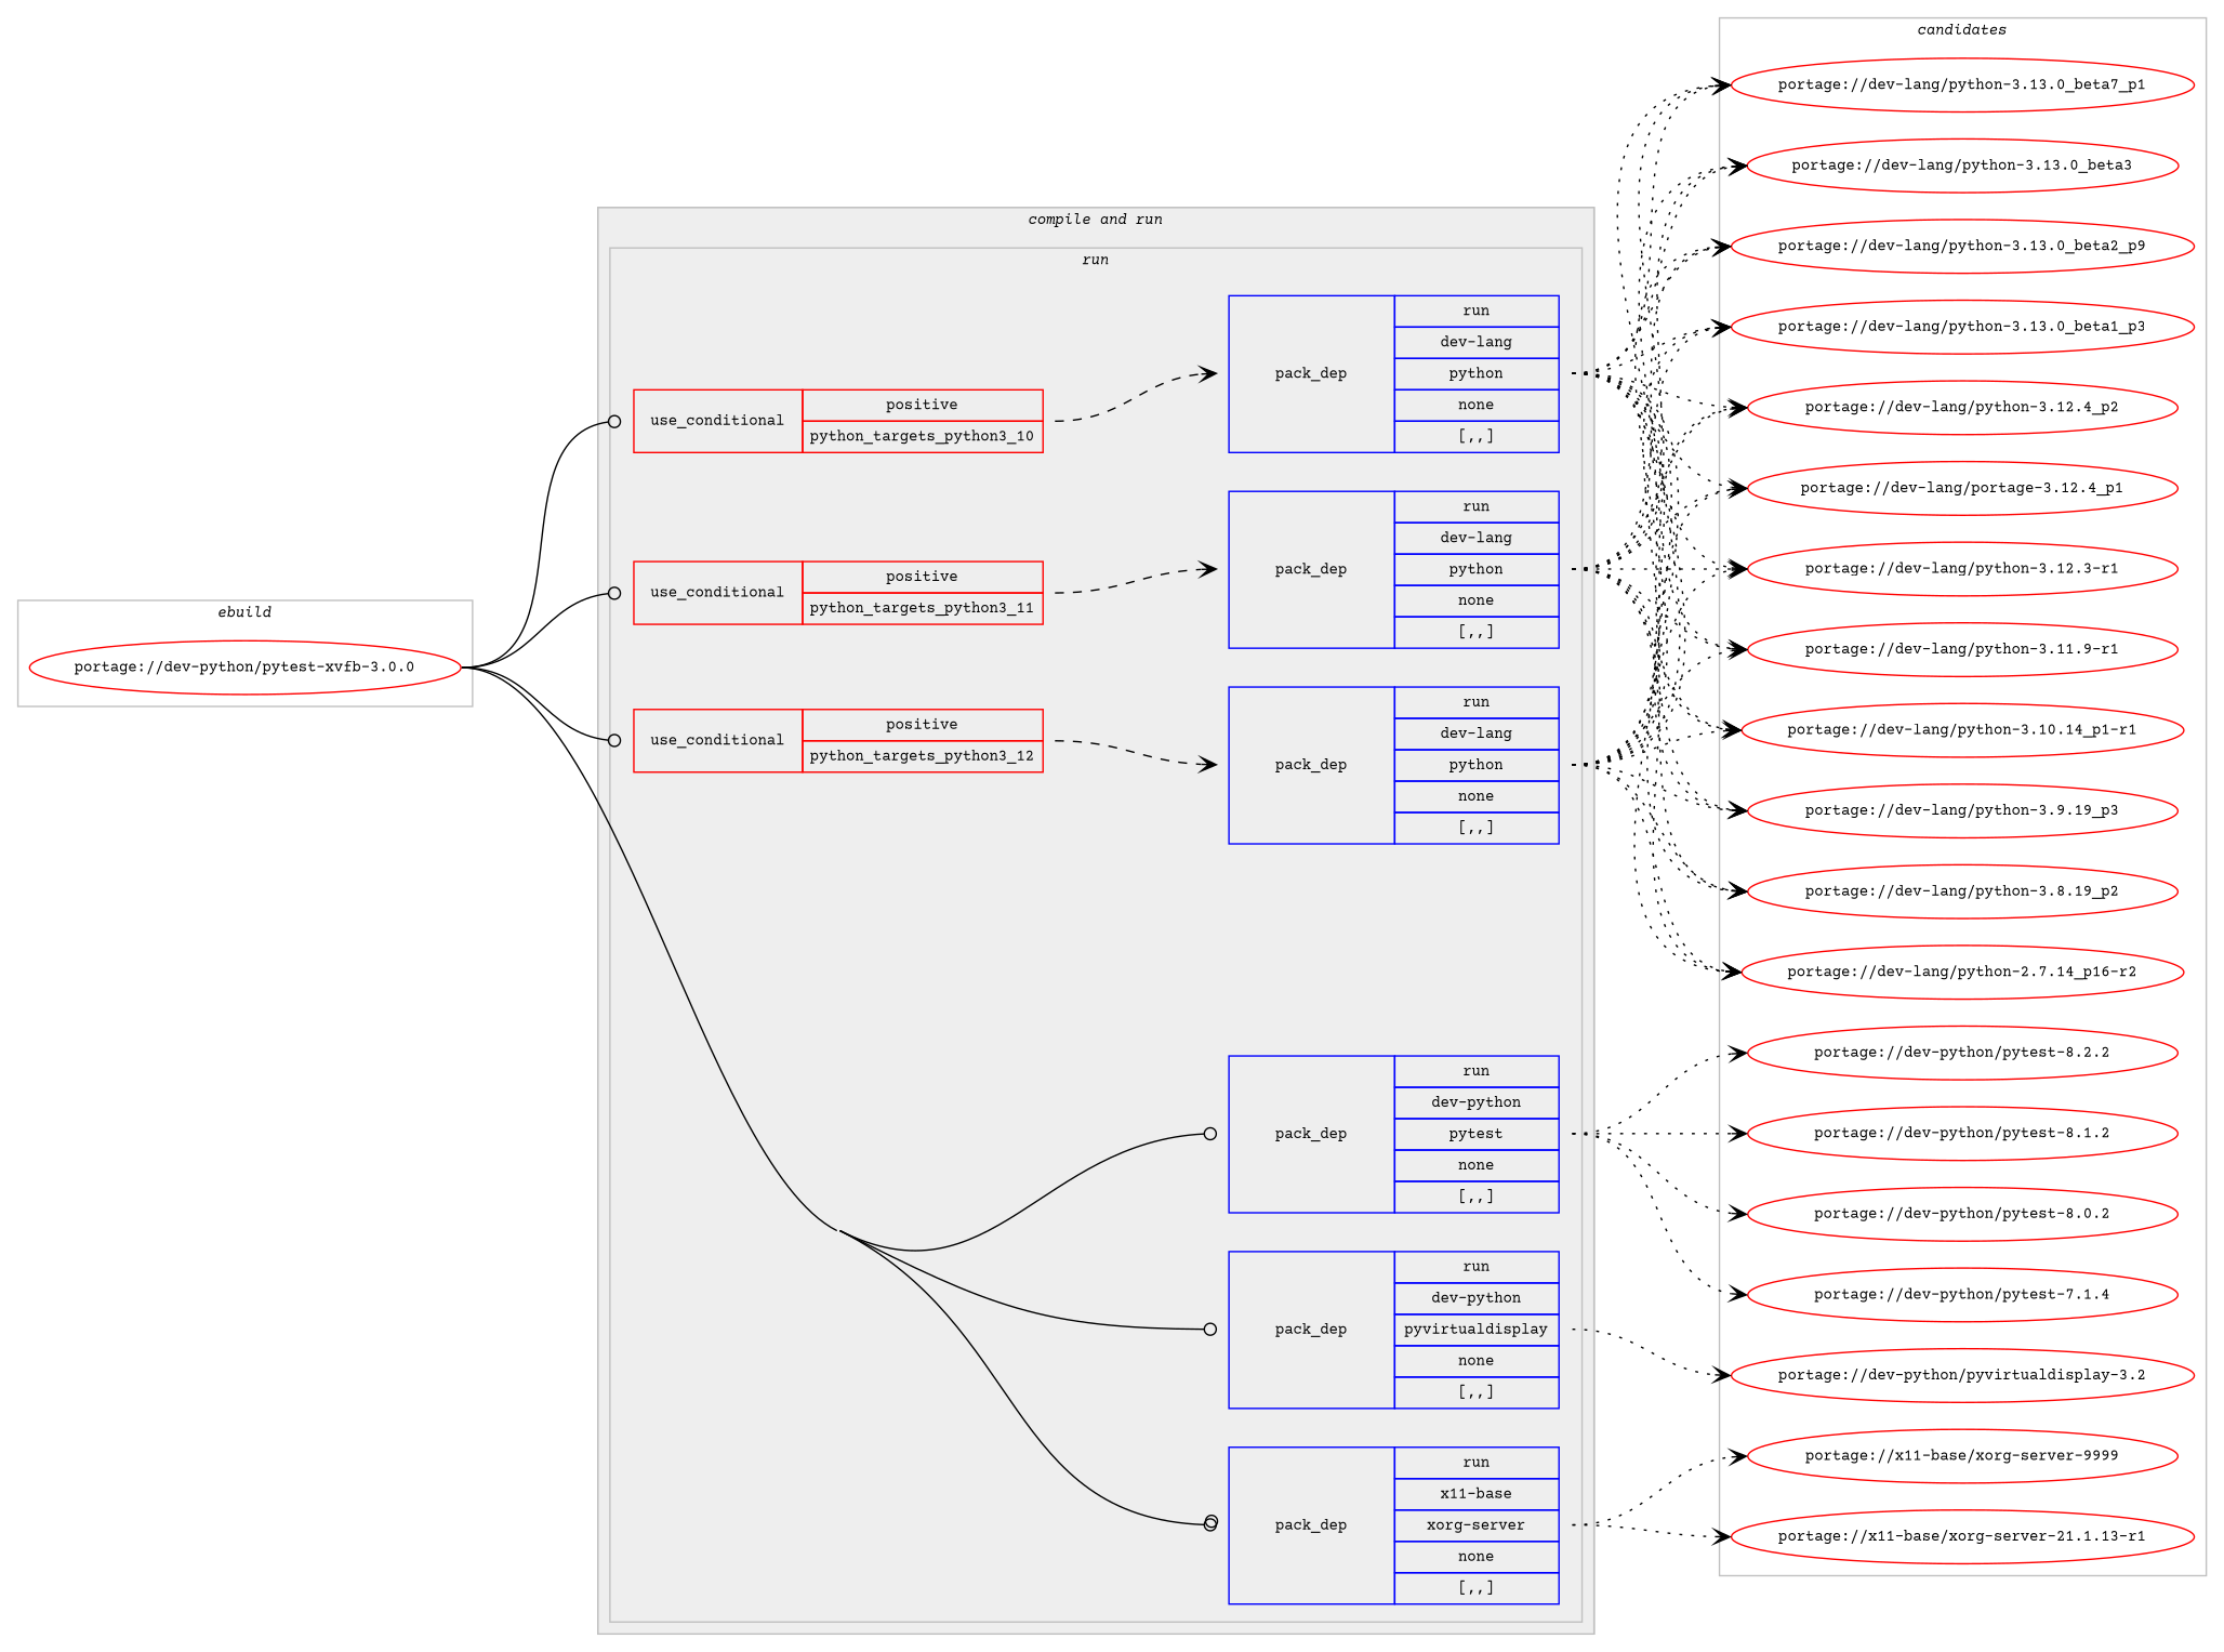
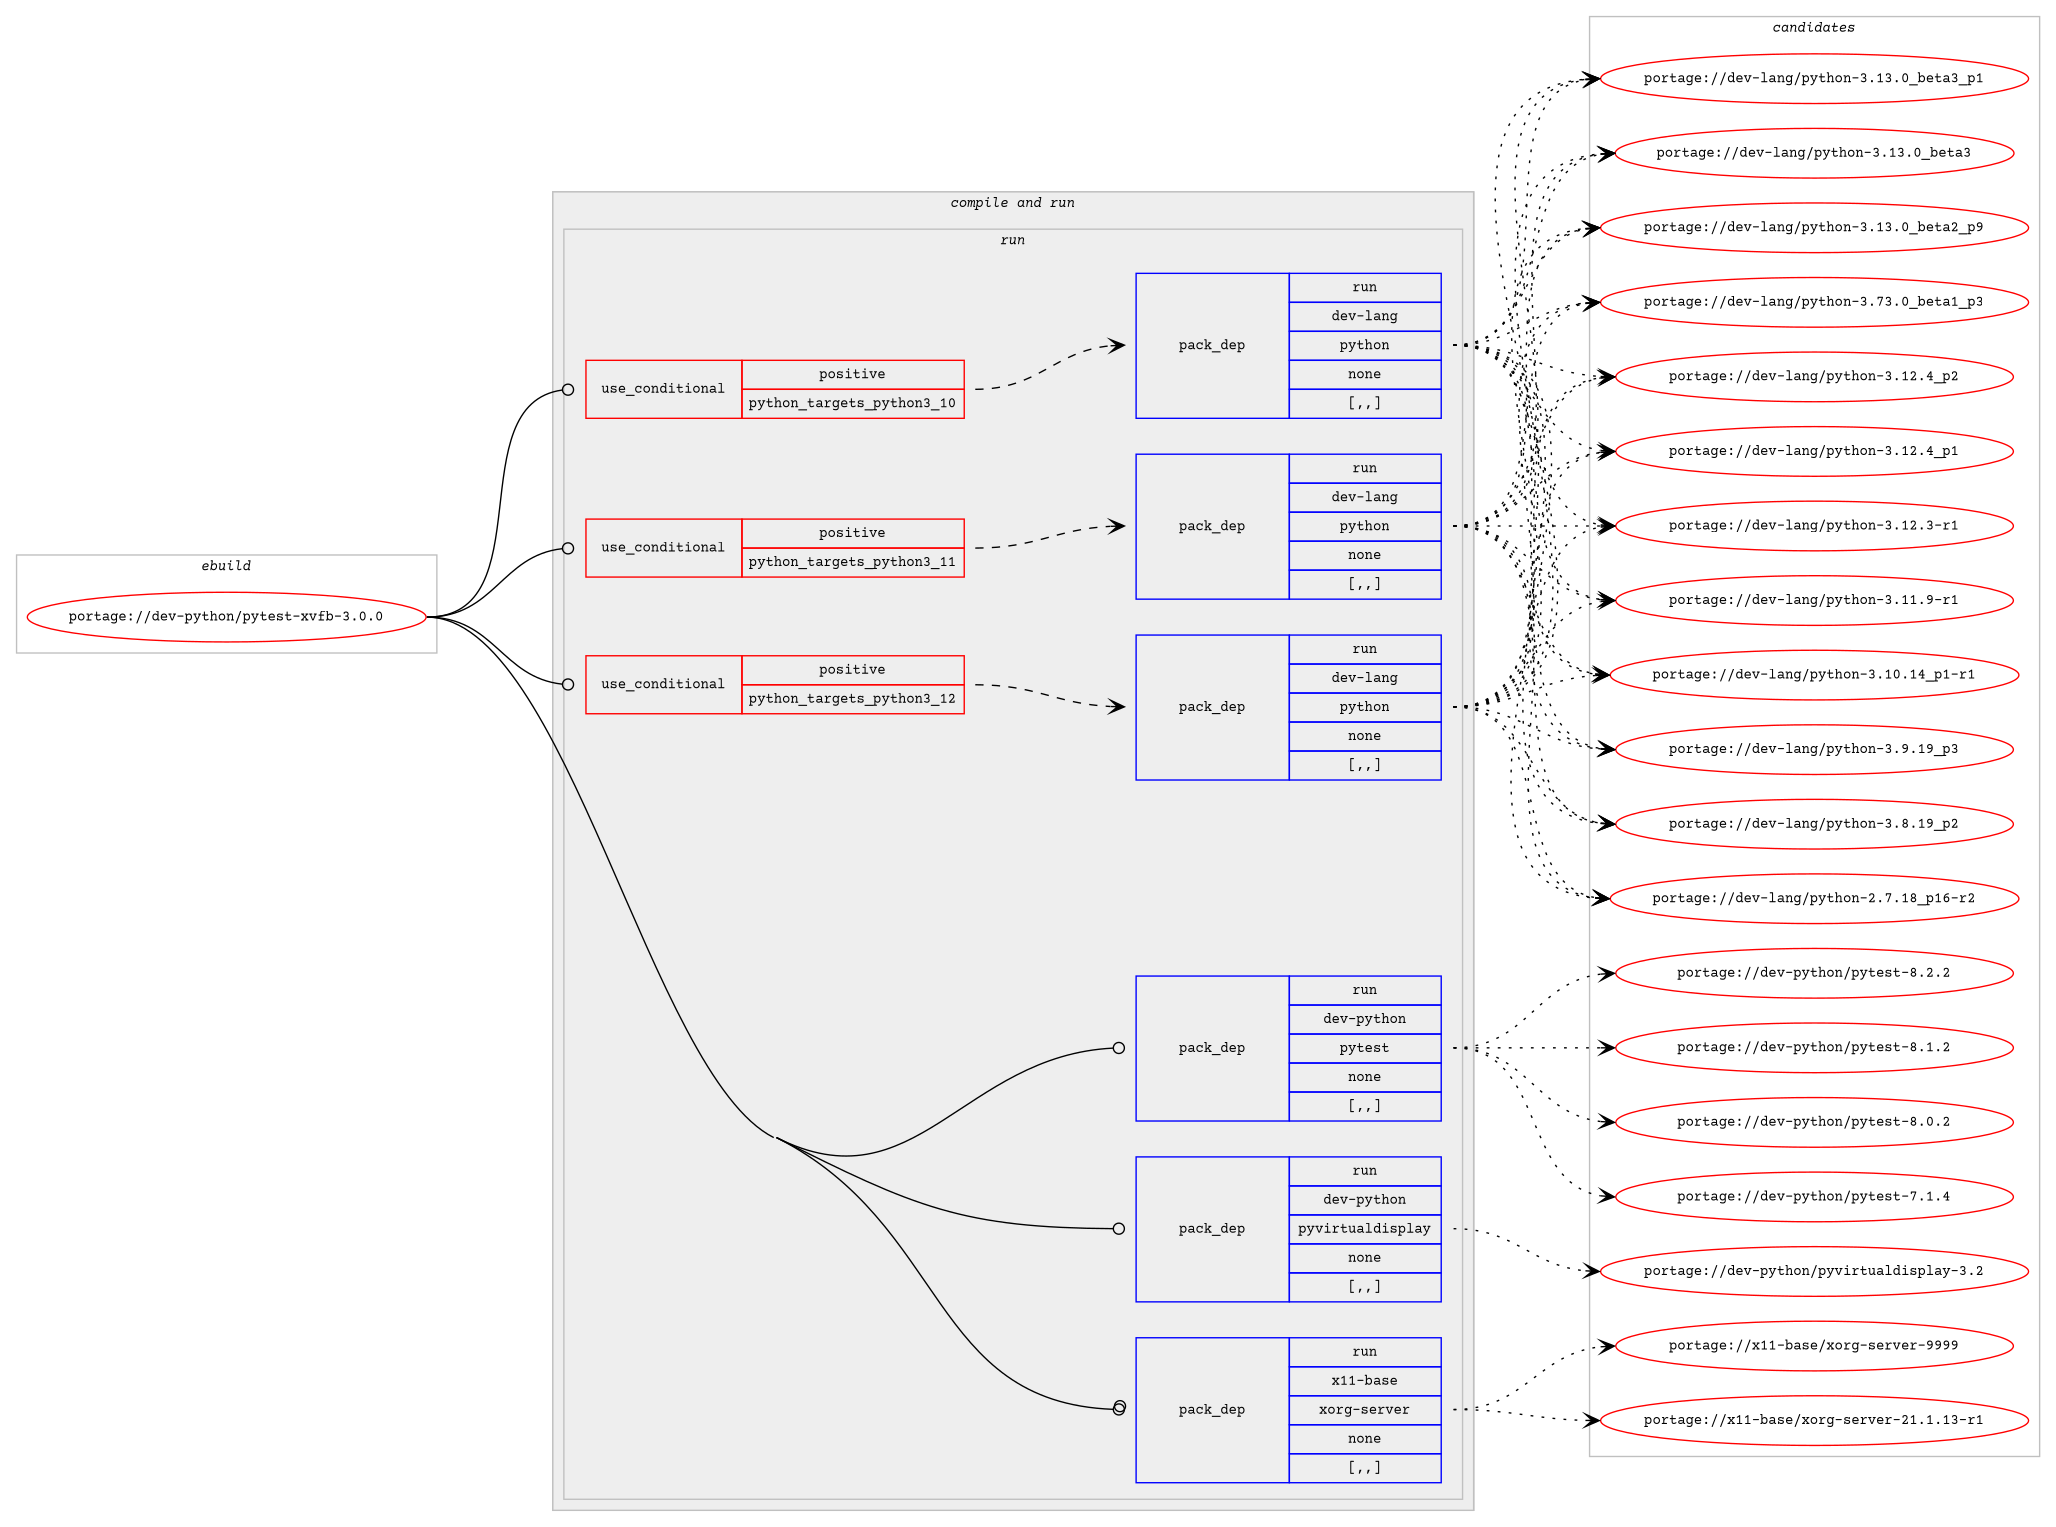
  digraph {
    compound=true
    concentrate=true
    fontname="Courier Prime"
    fontsize=10
    newrank=true
    rankdir=LR
    ranksep=1.5
    node [color=red fontname="Courier Prime" fontsize=10]
    edge [arrowhead=vee fontname="Courier Prime" headport=w style=dotted tailport=e weight=100]
    n1 [label="portage://dev-python/pytest-xvfb-3.0.0" width=4]
    n2 [color=blue label=<<TABLE BORDER="0" CELLBORDER="1" CELLSPACING="0" CELLPADDING="4" WIDTH="220"><TR><TD ROWSPAN="6" CELLPADDING="30">pack_dep</TD></TR><TR><TD WIDTH="110">run</TD></TR><TR><TD>dev-lang</TD></TR><TR><TD>python</TD></TR><TR><TD>none</TD></TR><TR><TD>[,,]</TD></TR></TABLE>> shape=none]
    n3 [label=<<TABLE BORDER="0" CELLBORDER="1" CELLSPACING="0" CELLPADDING="4"><TR><TD ROWSPAN="3" CELLPADDING="10">use_conditional</TD></TR><TR><TD>positive</TD></TR><TR><TD>python_targets_python3_10</TD></TR></TABLE>> shape=none]
    n4 [color=blue label=<<TABLE BORDER="0" CELLBORDER="1" CELLSPACING="0" CELLPADDING="4" WIDTH="220"><TR><TD ROWSPAN="6" CELLPADDING="30">pack_dep</TD></TR><TR><TD WIDTH="110">run</TD></TR><TR><TD>dev-lang</TD></TR><TR><TD>python</TD></TR><TR><TD>none</TD></TR><TR><TD>[,,]</TD></TR></TABLE>> shape=none]
    n5 [label=<<TABLE BORDER="0" CELLBORDER="1" CELLSPACING="0" CELLPADDING="4"><TR><TD ROWSPAN="3" CELLPADDING="10">use_conditional</TD></TR><TR><TD>positive</TD></TR><TR><TD>python_targets_python3_11</TD></TR></TABLE>> shape=none]
    n6 [color=blue label=<<TABLE BORDER="0" CELLBORDER="1" CELLSPACING="0" CELLPADDING="4" WIDTH="220"><TR><TD ROWSPAN="6" CELLPADDING="30">pack_dep</TD></TR><TR><TD WIDTH="110">run</TD></TR><TR><TD>dev-lang</TD></TR><TR><TD>python</TD></TR><TR><TD>none</TD></TR><TR><TD>[,,]</TD></TR></TABLE>> shape=none]
    n7 [label=<<TABLE BORDER="0" CELLBORDER="1" CELLSPACING="0" CELLPADDING="4"><TR><TD ROWSPAN="3" CELLPADDING="10">use_conditional</TD></TR><TR><TD>positive</TD></TR><TR><TD>python_targets_python3_12</TD></TR></TABLE>> shape=none]
    n8 [color=blue label=<<TABLE BORDER="0" CELLBORDER="1" CELLSPACING="0" CELLPADDING="4" WIDTH="220"><TR><TD ROWSPAN="6" CELLPADDING="30">pack_dep</TD></TR><TR><TD WIDTH="110">run</TD></TR><TR><TD>dev-python</TD></TR><TR><TD>pytest</TD></TR><TR><TD>none</TD></TR><TR><TD>[,,]</TD></TR></TABLE>> shape=none]
    n9 [color=blue label=<<TABLE BORDER="0" CELLBORDER="1" CELLSPACING="0" CELLPADDING="4" WIDTH="220"><TR><TD ROWSPAN="6" CELLPADDING="30">pack_dep</TD></TR><TR><TD WIDTH="110">run</TD></TR><TR><TD>dev-python</TD></TR><TR><TD>pyvirtualdisplay</TD></TR><TR><TD>none</TD></TR><TR><TD>[,,]</TD></TR></TABLE>> shape=none]
    n10 [color=blue label=<<TABLE BORDER="0" CELLBORDER="1" CELLSPACING="0" CELLPADDING="4" WIDTH="220"><TR><TD ROWSPAN="6" CELLPADDING="30">pack_dep</TD></TR><TR><TD WIDTH="110">run</TD></TR><TR><TD>x11-base</TD></TR><TR><TD>xorg-server</TD></TR><TR><TD>none</TD></TR><TR><TD>[,,]</TD></TR></TABLE>> shape=none]
-   n11 [label="portage://dev-lang/python-3.13.0_beta7_p1" width=4]
+   n11 [label="portage://dev-lang/python-3.13.0_beta3_p1" width=4]
    n12 [label="portage://dev-lang/python-3.13.0_beta3" width=4]
    n13 [label="portage://dev-lang/python-3.13.0_beta2_p9" width=4]
-   n14 [label="portage://dev-lang/python-3.13.0_beta1_p3" width=4]
+   n14 [label="portage://dev-lang/python-3.73.0_beta1_p3" width=4]
    n15 [label="portage://dev-lang/python-3.12.4_p2" width=4]
-   n16 [label="portage://dev-lang/portage-3.12.4_p1" width=4]
+   n16 [label="portage://dev-lang/python-3.12.4_p1" width=4]
    n17 [label="portage://dev-lang/python-3.12.3-r1" width=4]
    n18 [label="portage://dev-lang/python-3.11.9-r1" width=4]
    n19 [label="portage://dev-lang/python-3.10.14_p1-r1" width=4]
    n20 [label="portage://dev-lang/python-3.9.19_p3" width=4]
    n21 [label="portage://dev-lang/python-3.8.19_p2" width=4]
-   n22 [label="portage://dev-lang/python-2.7.14_p16-r2" width=4]
+   n22 [label="portage://dev-lang/python-2.7.18_p16-r2" width=4]
    n23 [label="portage://dev-python/pytest-8.2.2" width=4]
    n24 [label="portage://dev-python/pytest-8.1.2" width=4]
    n25 [label="portage://dev-python/pytest-8.0.2" width=4]
    n26 [label="portage://dev-python/pytest-7.1.4" width=4]
    n27 [label="portage://dev-python/pyvirtualdisplay-3.2" width=4]
    n28 [label="portage://x11-base/xorg-server-9999" width=4]
    n29 [label="portage://x11-base/xorg-server-21.1.13-r1" width=4]
    subgraph cluster_1 {
      color=gray
      label=<<i>ebuild</i>>
      n1
    }
    subgraph cluster_2 {
      color=gray
      label=<<i>dependencies</i>>
      subgraph cluster_3 {
        color=gray
        fillcolor="#eeeeee"
        label=<<i>compile</i>>
        style=filled
      }
      subgraph cluster_4 {
        color=gray
        fillcolor="#eeeeee"
        label=<<i>compile and run</i>>
        style=filled
      }
      subgraph cluster_5 {
        color=gray
        fillcolor="#eeeeee"
        label=<<i>run</i>>
        style=filled
        subgraph sub_6 {
          color=gray
          fillcolor="#eeeeee"
          label=<<i>run</i>>
          style=filled
          n3
          subgraph sub_7 {
            color=gray
            fillcolor="#eeeeee"
            label=<<i>run</i>>
            style=filled
            n2
          }
        }
        subgraph sub_8 {
          color=gray
          fillcolor="#eeeeee"
          label=<<i>run</i>>
          style=filled
          n5
          subgraph sub_9 {
            color=gray
            fillcolor="#eeeeee"
            label=<<i>run</i>>
            style=filled
            n4
          }
        }
        subgraph sub_10 {
          color=gray
          fillcolor="#eeeeee"
          label=<<i>run</i>>
          style=filled
          n7
          subgraph sub_11 {
            color=gray
            fillcolor="#eeeeee"
            label=<<i>run</i>>
            style=filled
            n6
          }
        }
        subgraph sub_12 {
          color=gray
          fillcolor="#eeeeee"
          label=<<i>run</i>>
          style=filled
          n8
        }
        subgraph sub_13 {
          color=gray
          fillcolor="#eeeeee"
          label=<<i>run</i>>
          style=filled
          n9
        }
        subgraph sub_14 {
          color=gray
          fillcolor="#eeeeee"
          label=<<i>run</i>>
          style=filled
          n10
        }
      }
    }
    subgraph cluster_15 {
      color=gray
      label=<<i>candidates</i>>
      rank=same
      subgraph sub_16 {
        color=black
        label=<<i>candidates</i>>
        nodesep=1
        rank=same
        n11
        n12
        n13
        n14
        n15
        n16
        n17
        n18
        n19
        n20
        n21
        n22
      }
      subgraph sub_17 {
        color=black
        label=<<i>candidates</i>>
        nodesep=1
        rank=same
        n11
        n12
        n13
        n14
        n15
        n16
        n17
        n18
        n19
        n20
        n21
        n22
      }
      subgraph sub_18 {
        color=black
        label=<<i>candidates</i>>
        nodesep=1
        rank=same
        n11
        n12
        n13
        n14
        n15
        n16
        n17
        n18
        n19
        n20
        n21
        n22
      }
      subgraph sub_19 {
        color=black
        label=<<i>candidates</i>>
        nodesep=1
        rank=same
        n23
        n24
        n25
        n26
      }
      subgraph sub_20 {
        color=black
        label=<<i>candidates</i>>
        nodesep=1
        rank=same
        n27
      }
      subgraph sub_21 {
        color=black
        label=<<i>candidates</i>>
        nodesep=1
        rank=same
        n28
        n29
      }
    }
    n1 -> n3 [arrowhead=odot style=solid weight=20]
    n1 -> n5 [arrowhead=odot style=solid weight=20]
    n1 -> n7 [arrowhead=odot style=solid weight=20]
    n1 -> n8 [arrowhead=odot style=solid weight=20]
    n1 -> n9 [arrowhead=odot style=solid weight=20]
    n1 -> n10 [arrowhead=odot style=solid weight=20]
    n2 -> n11
    n2 -> n12
    n2 -> n13
    n2 -> n14
    n2 -> n15
    n2 -> n16
    n2 -> n17
    n2 -> n18
    n2 -> n19
    n2 -> n20
    n2 -> n21
    n2 -> n22
    n3 -> n2 [style=dashed weight=20]
    n4 -> n11
    n4 -> n12
    n4 -> n13
    n4 -> n14
    n4 -> n15
    n4 -> n16
    n4 -> n17
    n4 -> n18
    n4 -> n19
    n4 -> n20
    n4 -> n21
    n4 -> n22
    n5 -> n4 [style=dashed weight=20]
    n6 -> n11
    n6 -> n12
    n6 -> n13
    n6 -> n14
    n6 -> n15
    n6 -> n16
    n6 -> n17
    n6 -> n18
    n6 -> n19
    n6 -> n20
    n6 -> n21
    n6 -> n22
    n7 -> n6 [style=dashed weight=20]
    n8 -> n23
    n8 -> n24
    n8 -> n25
    n8 -> n26
    n9 -> n27
    n10 -> n28
    n10 -> n29
  }
